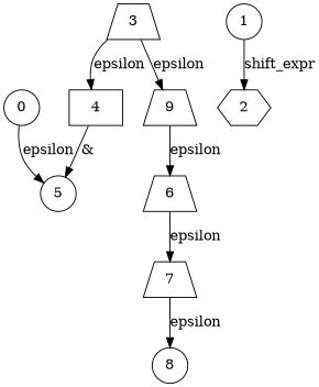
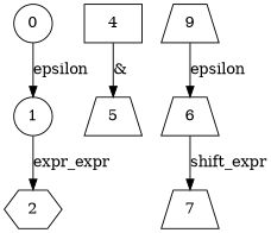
  digraph {
    node [shape=circle]
    0
    1
    2 [shape=hexagon]
    4 [shape=box]
-   3 [shape=trapezium]
    9 [shape=trapezium]
-   5
+   5 [shape=trapezium]
    6 [shape=trapezium]
    7 [shape=trapezium]
-   8
-   0 -> 5 [label=epsilon]
-   1 -> 2 [label=shift_expr]
+   0 -> 1 [label=epsilon]
+   1 -> 2 [label=expr_expr]
    4 -> 5 [label="&"]
-   3 -> 4 [label=epsilon]
-   3 -> 9 [label=epsilon]
    9 -> 6 [label=epsilon]
-   6 -> 7 [label=epsilon]
-   7 -> 8 [label=epsilon]
+   6 -> 7 [label=shift_expr]
  }
